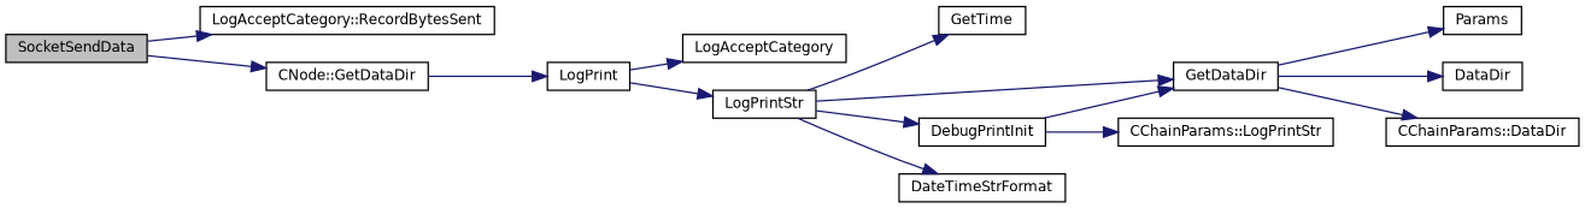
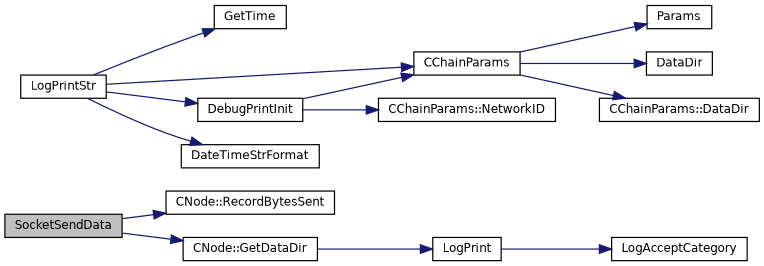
  digraph {
    rankdir=LR
    node [color=black fillcolor=white fontname=Helvetica fontsize=10 shape=record style=filled]
    edge [color=midnightblue fontname=Helvetica fontsize=10 labelfontname=Helvetica labelfontsize=10 style=solid]
    n1 [fillcolor=grey75 fontcolor=black height=0.2 label=SocketSendData width=0.4]
-   n2 [height=0.2 label="LogAcceptCategory::RecordBytesSent" width=0.4]
+   n2 [height=0.2 label="CNode::RecordBytesSent" width=0.4]
    n3 [height=0.2 label="CNode::GetDataDir" width=0.4]
    n4 [height=0.2 label=GetTime width=0.4]
    n5 [height=0.2 label=LogPrint width=0.4]
    n6 [height=0.2 label=LogAcceptCategory width=0.4]
    n7 [height=0.2 label=LogPrintStr width=0.4]
    n8 [height=0.2 label=DebugPrintInit width=0.4]
-   n9 [height=0.2 label=GetDataDir width=0.4]
+   n9 [height=0.2 label=CChainParams width=0.4]
    n10 [height=0.2 label=DateTimeStrFormat width=0.4]
-   n11 [height=0.2 label="CChainParams::LogPrintStr" width=0.4]
+   n11 [height=0.2 label="CChainParams::NetworkID" width=0.4]
    n12 [height=0.2 label=Params width=0.4]
    n13 [height=0.2 label=DataDir width=0.4]
    n14 [height=0.2 label="CChainParams::DataDir" width=0.4]
    n1 -> n2
    n1 -> n3
    n3 -> n5
    n5 -> n6
-   n5 -> n7
    n7 -> n4
    n7 -> n8
    n7 -> n9
    n7 -> n10
    n8 -> n9
    n8 -> n11
    n9 -> n12
    n9 -> n13
    n9 -> n14
  }
